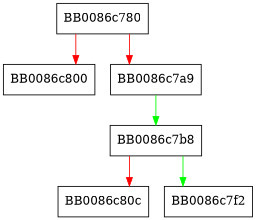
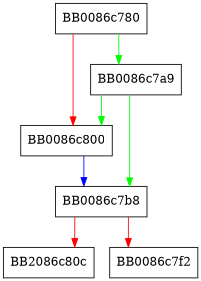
  digraph {
    splines=ortho
    node [shape=box]
    edge [color=red]
    BB0086c780
    BB0086c800
    BB0086c7a9
    BB0086c7b8
-   BB0086c80c
+   BB0086c80c [label=BB2086c80c]
    BB0086c7f2
    BB0086c780 -> BB0086c800
-   BB0086c780 -> BB0086c7a9
+   BB0086c780 -> BB0086c7a9 [color=green]
+   BB0086c800 -> BB0086c7b8 [color=blue]
+   BB0086c7a9 -> BB0086c800 [color=green]
    BB0086c7a9 -> BB0086c7b8 [color=green]
    BB0086c7b8 -> BB0086c80c
-   BB0086c7b8 -> BB0086c7f2 [color=green]
+   BB0086c7b8 -> BB0086c7f2
  }
